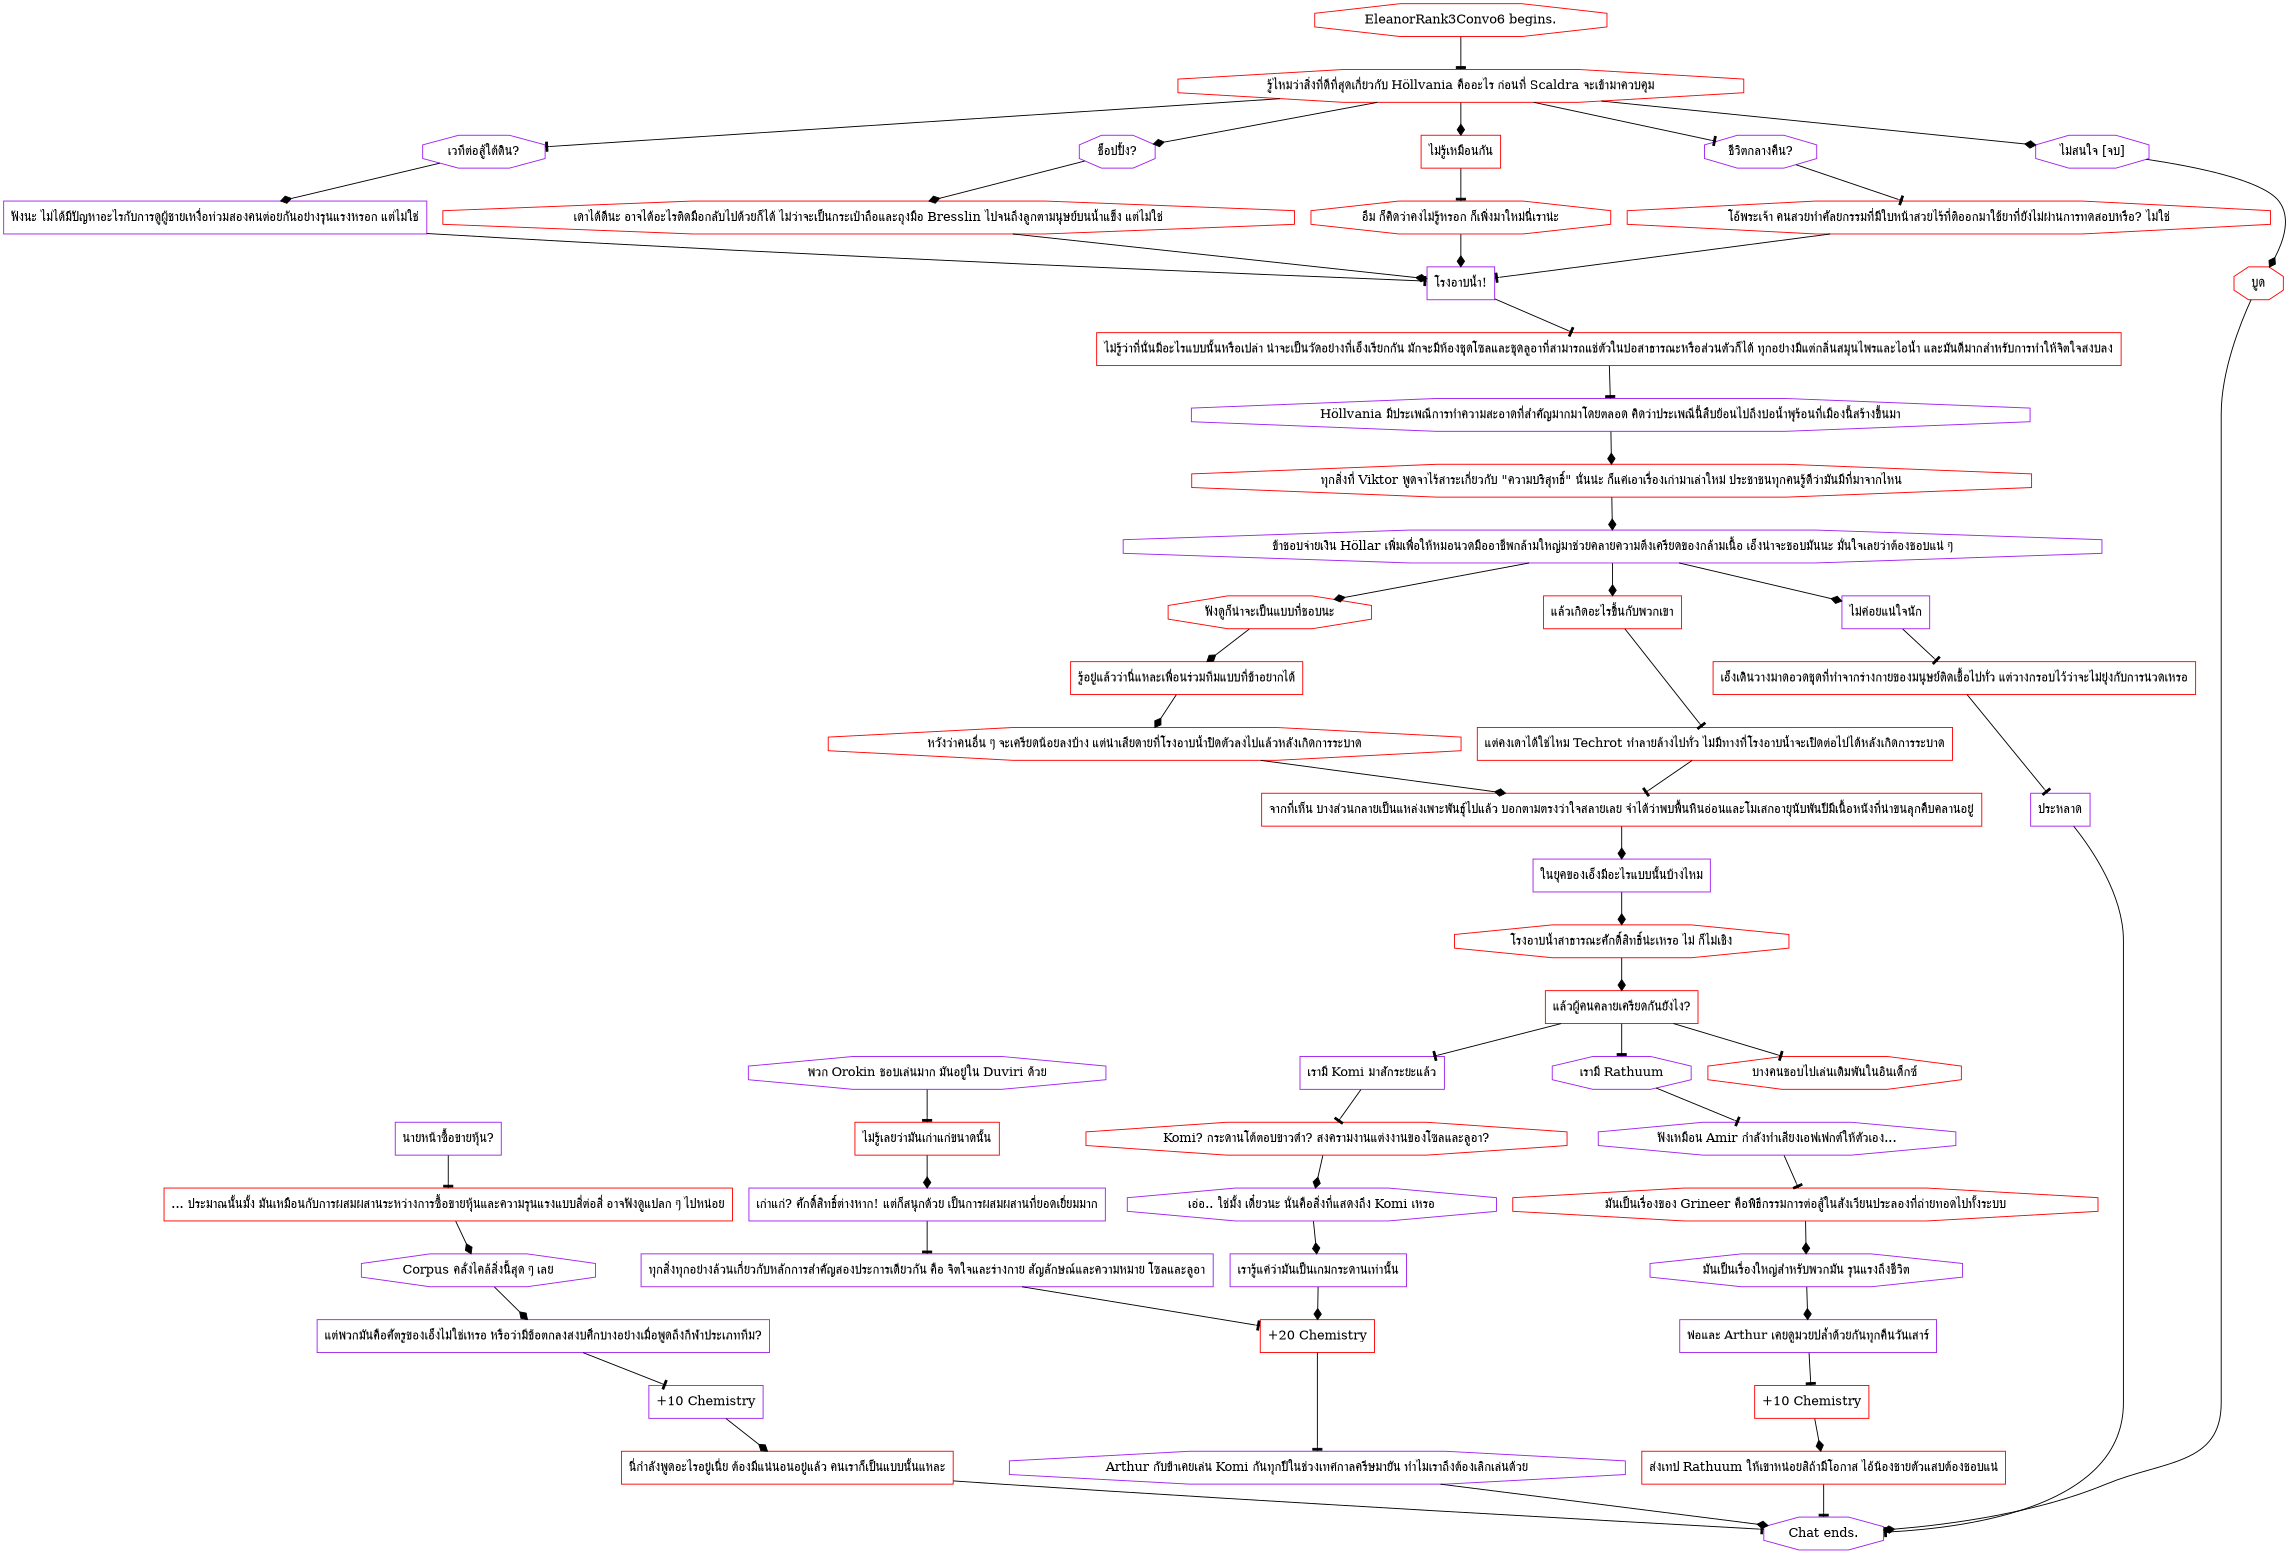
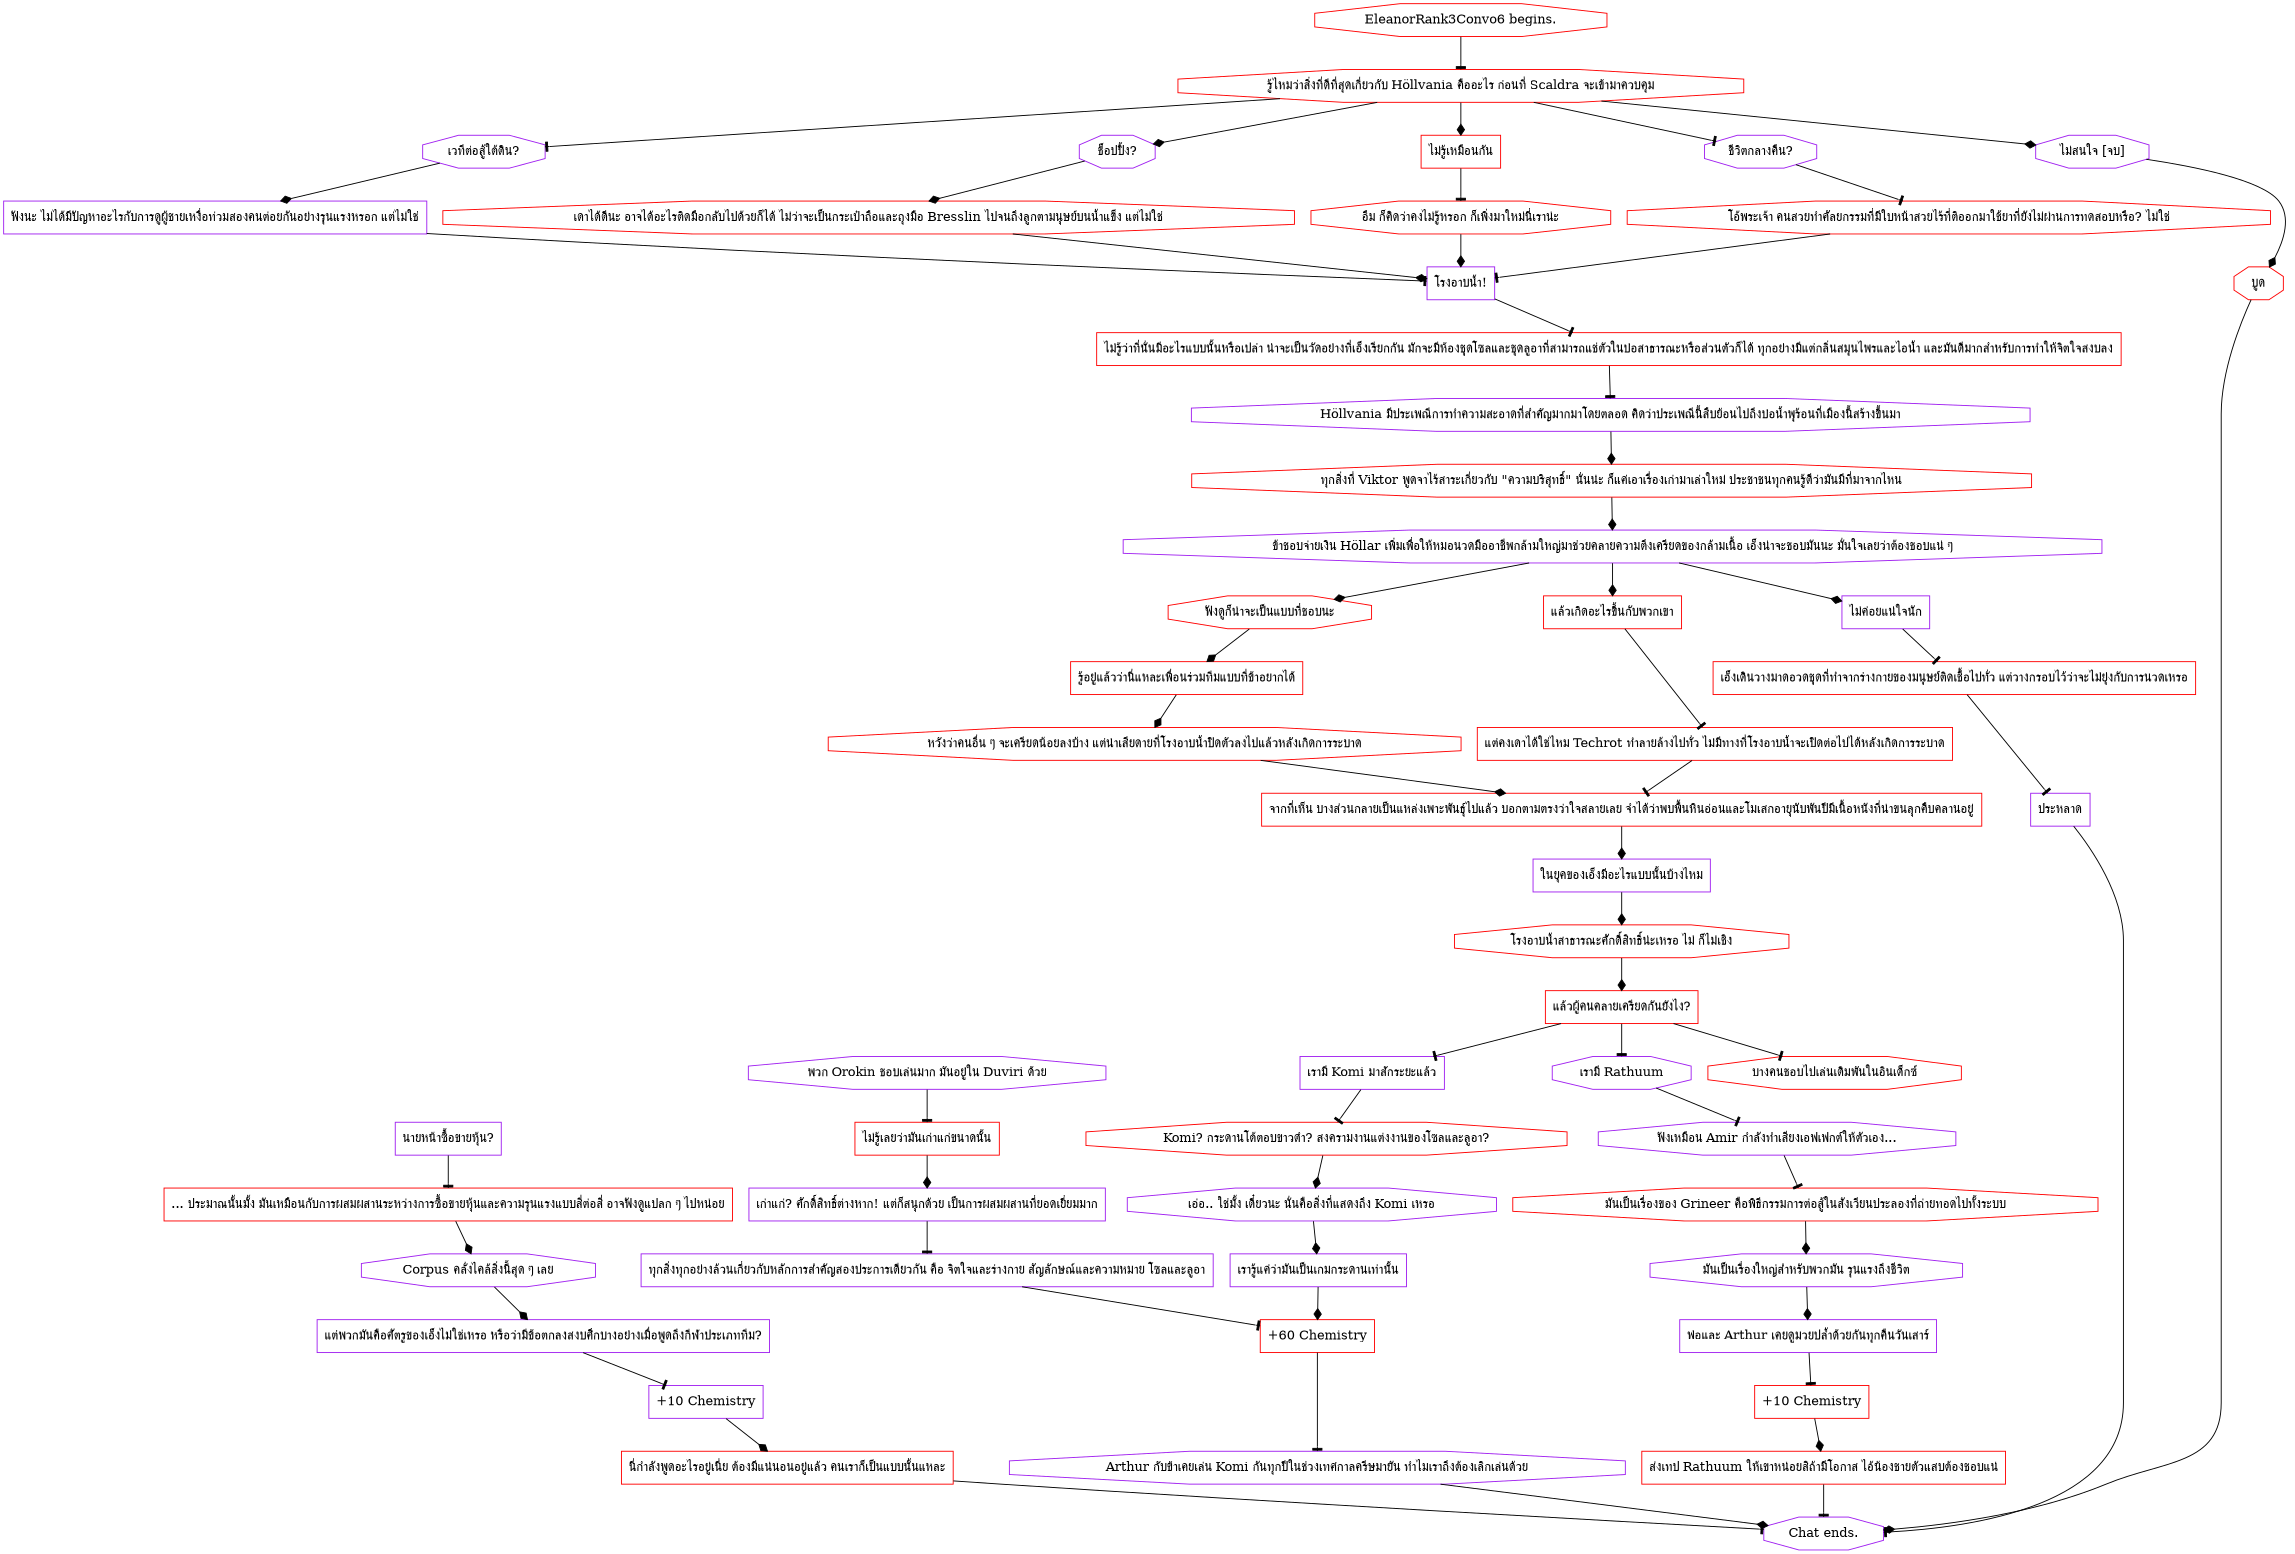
  digraph {
    node [color=red shape=octagon]
    edge [arrowhead=diamond]
    n1 [label="รู้ไหมว่าสิ่งที่ดีที่สุดเกี่ยวกับ Höllvania คืออะไร ก่อนที่ Scaldra จะเข้ามาควบคุม"]
    "EleanorRank3Convo6 begins."
    n3 [color=purple label="ชีวิตกลางคืน?"]
    n4 [color=purple label="เวทีต่อสู้ใต้ดิน?"]
    n5 [color=purple label="ช็อปปิ้ง?"]
    n6 [label="ไม่รู้เหมือนกัน" shape=box]
    n7 [color=purple label="ไม่สนใจ [จบ]"]
    n8 [label="โอ้พระเจ้า คนสวยทำศัลยกรรมที่มีใบหน้าสวยไร้ที่ติออกมาใช้ยาที่ยังไม่ผ่านการทดสอบหรือ? ไม่ใช่"]
    n9 [color=purple label="ฟังนะ ไม่ได้มีปัญหาอะไรกับการดูผู้ชายเหงื่อท่วมสองคนต่อยกันอย่างรุนแรงหรอก แต่ไม่ใช่" shape=box]
    n10 [label="เดาได้ดีนะ อาจได้อะไรติดมือกลับไปด้วยก็ได้ ไม่ว่าจะเป็นกระเป๋าถือและถุงมือ Bresslin ไปจนถึงลูกตามนุษย์บนน้ำแข็ง แต่ไม่ใช่"]
    n11 [label="อืม ก็คิดว่าคงไม่รู้หรอก ก็เพิ่งมาใหม่นี่เราน่ะ"]
    n12 [label="บูด"]
    n13 [color=purple label="โรงอาบน้ำ!" shape=box]
    "Chat ends." [color=purple]
    n15 [label="ไม่รู้ว่าที่นั่นมีอะไรแบบนั้นหรือเปล่า น่าจะเป็นวัดอย่างที่เอ็งเรียกกัน มักจะมีห้องชุดโซลและชุดลูอาที่สามารถแช่ตัวในบ่อสาธารณะหรือส่วนตัวก็ได้ ทุกอย่างมีแต่กลิ่นสมุนไพรและไอน้ำ และมันดีมากสำหรับการทำให้จิตใจสงบลง" shape=box]
    n16 [color=purple label="Höllvania มีประเพณีการทำความสะอาดที่สำคัญมากมาโดยตลอด คิดว่าประเพณีนี้สืบย้อนไปถึงบ่อน้ำพุร้อนที่เมืองนี้สร้างขึ้นมา"]
    n17 [label="ทุกสิ่งที่ Viktor พูดจาไร้สาระเกี่ยวกับ \"ความบริสุทธิ์\" นั่นน่ะ ก็แค่เอาเรื่องเก่ามาเล่าใหม่ ประชาชนทุกคนรู้ดีว่ามันมีที่มาจากไหน"]
    n18 [color=purple label="ข้าชอบจ่ายเงิน Höllar เพิ่มเพื่อให้หมอนวดมืออาชีพกล้ามใหญ่มาช่วยคลายความตึงเครียดของกล้ามเนื้อ เอ็งน่าจะชอบมันนะ มั่นใจเลยว่าต้องชอบแน่ ๆ"]
    n19 [color=purple label="ไม่ค่อยแน่ใจนัก" shape=box]
    n20 [label="ฟังดูก็น่าจะเป็นแบบที่ชอบนะ"]
    n21 [label="แล้วเกิดอะไรขึ้นกับพวกเขา" shape=box]
    n22 [label="เอ็งเดินวางมาดอวดชุดที่ทำจากร่างกายของมนุษย์ติดเชื้อไปทั่ว แต่วางกรอบไว้ว่าจะไม่ยุ่งกับการนวดเหรอ" shape=box]
    n23 [label="รู้อยู่แล้วว่านี่แหละเพื่อนร่วมทีมแบบที่ข้าอยากได้" shape=box]
    n24 [label="แต่คงเดาได้ใช่ไหม Techrot ทำลายล้างไปทั่ว ไม่มีทางที่โรงอาบน้ำจะเปิดต่อไปได้หลังเกิดการระบาด" shape=box]
    n25 [color=purple label="ประหลาด" shape=box]
    n26 [label="หวังว่าคนอื่น ๆ จะเครียดน้อยลงบ้าง แต่น่าเสียดายที่โรงอาบน้ำปิดตัวลงไปแล้วหลังเกิดการระบาด"]
    n27 [label="จากที่เห็น บางส่วนกลายเป็นแหล่งเพาะพันธุ์ไปแล้ว บอกตามตรงว่าใจสลายเลย จำได้ว่าพบพื้นหินอ่อนและโมเสกอายุนับพันปีมีเนื้อหนังที่น่าขนลุกคืบคลานอยู่" shape=box]
    n28 [color=purple label="ในยุคของเอ็งมีอะไรแบบนั้นบ้างไหม" shape=box]
    n29 [label="โรงอาบน้ำสาธารณะศักดิ์สิทธิ์น่ะเหรอ ไม่ ก็ไม่เชิง"]
    n30 [label="แล้วผู้คนคลายเครียดกันยังไง?" shape=box]
    n31 [color=purple label="เรามี Rathuum"]
    n32 [label="บางคนชอบไปเล่นเดิมพันในอินเด็กซ์"]
    n33 [color=purple label="เรามี Komi มาสักระยะแล้ว" shape=box]
    n34 [color=purple label="ฟังเหมือน Amir กำลังทำเสียงเอฟเฟกต์ให้ตัวเอง..."]
    n35 [label="Komi? กระดานโต้ตอบขาวดำ? สงครามงานแต่งงานของโซลและลูอา?"]
    n36 [label="มันเป็นเรื่องของ Grineer คือพิธีกรรมการต่อสู้ในสังเวียนประลองที่ถ่ายทอดไปทั้งระบบ"]
    n37 [color=purple label="นายหน้าซื้อขายหุ้น?" shape=box]
    n38 [label="... ประมาณนั้นมั้ง มันเหมือนกับการผสมผสานระหว่างการซื้อขายหุ้นและความรุนแรงแบบสี่ต่อสี่ อาจฟังดูแปลก ๆ ไปหน่อย" shape=box]
    n39 [color=purple label="เอ่อ.. ใช่มั้ง เดี๋ยวนะ นั่นคือสิ่งที่แสดงถึง Komi เหรอ"]
    n40 [color=purple label="มันเป็นเรื่องใหญ่สำหรับพวกมัน รุนแรงถึงชีวิต"]
    n41 [color=purple label="Corpus คลั่งไคล้สิ่งนี้สุด ๆ เลย"]
    n42 [color=purple label="เรารู้แค่ว่ามันเป็นเกมกระดานเท่านั้น" shape=box]
    n43 [color=purple label="พ่อและ Arthur เคยดูมวยปล้ำด้วยกันทุกคืนวันเสาร์" shape=box]
    n44 [color=purple label="แต่พวกมันคือศัตรูของเอ็งไม่ใช่เหรอ หรือว่ามีข้อตกลงสงบศึกบางอย่างเมื่อพูดถึงกีฬาประเภททีม?" shape=box]
-   n45 [label="+20 Chemistry" shape=box]
+   n45 [label="+60 Chemistry" shape=box]
    n46 [label="+10 Chemistry" shape=box]
    n47 [color=purple label="+10 Chemistry" shape=box]
    n48 [color=purple label="พวก Orokin ชอบเล่นมาก มันอยู่ใน Duviri ด้วย"]
    n49 [label="ไม่รู้เลยว่ามันเก่าแก่ขนาดนั้น" shape=box]
    n50 [label="ส่งเทป Rathuum ให้เขาหน่อยสิถ้ามีโอกาส ไอ้น้องชายตัวแสบต้องชอบแน่" shape=box]
    n51 [label="นี่กำลังพูดอะไรอยู่เนี่ย ต้องมีแน่นอนอยู่แล้ว คนเราก็เป็นแบบนั้นแหละ" shape=box]
    n52 [color=purple label="เก่าแก่? ศักดิ์สิทธิ์ต่างหาก! แต่ก็สนุกด้วย เป็นการผสมผสานที่ยอดเยี่ยมมาก" shape=box]
    n53 [color=purple label="ทุกสิ่งทุกอย่างล้วนเกี่ยวกับหลักการสำคัญสองประการเดียวกัน คือ จิตใจและร่างกาย สัญลักษณ์และความหมาย โซลและลูอา" shape=box]
    n54 [color=purple label="Arthur กับข้าเคยเล่น Komi กันทุกปีในช่วงเทศกาลครีษมายัน ทำไมเราถึงต้องเลิกเล่นด้วย"]
    n1 -> n3 [arrowhead=tee]
    n1 -> n4 [arrowhead=tee]
    n1 -> n5
    n1 -> n6
    n1 -> n7
    "EleanorRank3Convo6 begins." -> n1 [arrowhead=tee]
    n3 -> n8 [arrowhead=tee]
    n4 -> n9
    n5 -> n10
    n6 -> n11 [arrowhead=tee]
    n7 -> n12
    n8 -> n13 [arrowhead=tee]
    n9 -> n13 [arrowhead=tee]
    n10 -> n13
    n11 -> n13
    n12 -> "Chat ends."
    n13 -> n15 [arrowhead=tee]
    n15 -> n16 [arrowhead=tee]
    n16 -> n17
    n17 -> n18
    n18 -> n19
    n18 -> n20
    n18 -> n21
    n19 -> n22 [arrowhead=tee]
    n20 -> n23
    n21 -> n24 [arrowhead=tee]
    n22 -> n25 [arrowhead=tee]
    n23 -> n26
    n24 -> n27 [arrowhead=tee]
    n25 -> "Chat ends." [arrowhead=tee]
    n26 -> n27
    n27 -> n28
    n28 -> n29
    n29 -> n30
    n30 -> n31 [arrowhead=tee]
    n30 -> n32 [arrowhead=tee]
    n30 -> n33 [arrowhead=tee]
    n31 -> n34 [arrowhead=tee]
    n33 -> n35 [arrowhead=tee]
    n34 -> n36 [arrowhead=tee]
    n35 -> n39
    n36 -> n40
    n37 -> n38 [arrowhead=tee]
    n38 -> n41
    n39 -> n42
    n40 -> n43
    n41 -> n44
    n42 -> n45
    n43 -> n46 [arrowhead=tee]
    n44 -> n47 [arrowhead=tee]
    n45 -> n54 [arrowhead=tee]
    n46 -> n50
    n47 -> n51
    n48 -> n49 [arrowhead=tee]
    n49 -> n52
    n50 -> "Chat ends." [arrowhead=tee]
    n51 -> "Chat ends." [arrowhead=tee]
    n52 -> n53 [arrowhead=tee]
    n53 -> n45 [arrowhead=tee]
    n54 -> "Chat ends."
  }
